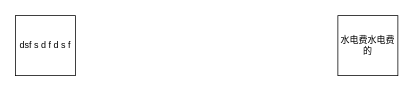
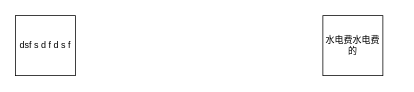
  <mxCell id="0" />
  <mxCell id="1" parent="0" />
- <mxCell id="2" value="水电费水电费的" style="whiteSpace=wrap;html=1;aspect=fixed;" vertex="1" parent="1"><mxGeometry x="450" y="20" width="80" height="80" as="geometry" /></mxCell>
+ <mxCell id="2" value="水电费水电费的" style="whiteSpace=wrap;html=1;aspect=fixed;" vertex="1" parent="1"><mxGeometry x="430" y="20" width="80" height="80" as="geometry" /></mxCell>
  <mxCell id="3" value="dsf s d f d s f" style="whiteSpace=wrap;html=1;aspect=fixed;" vertex="1" parent="1"><mxGeometry x="20" y="20" width="80" height="80" as="geometry" /></mxCell>
